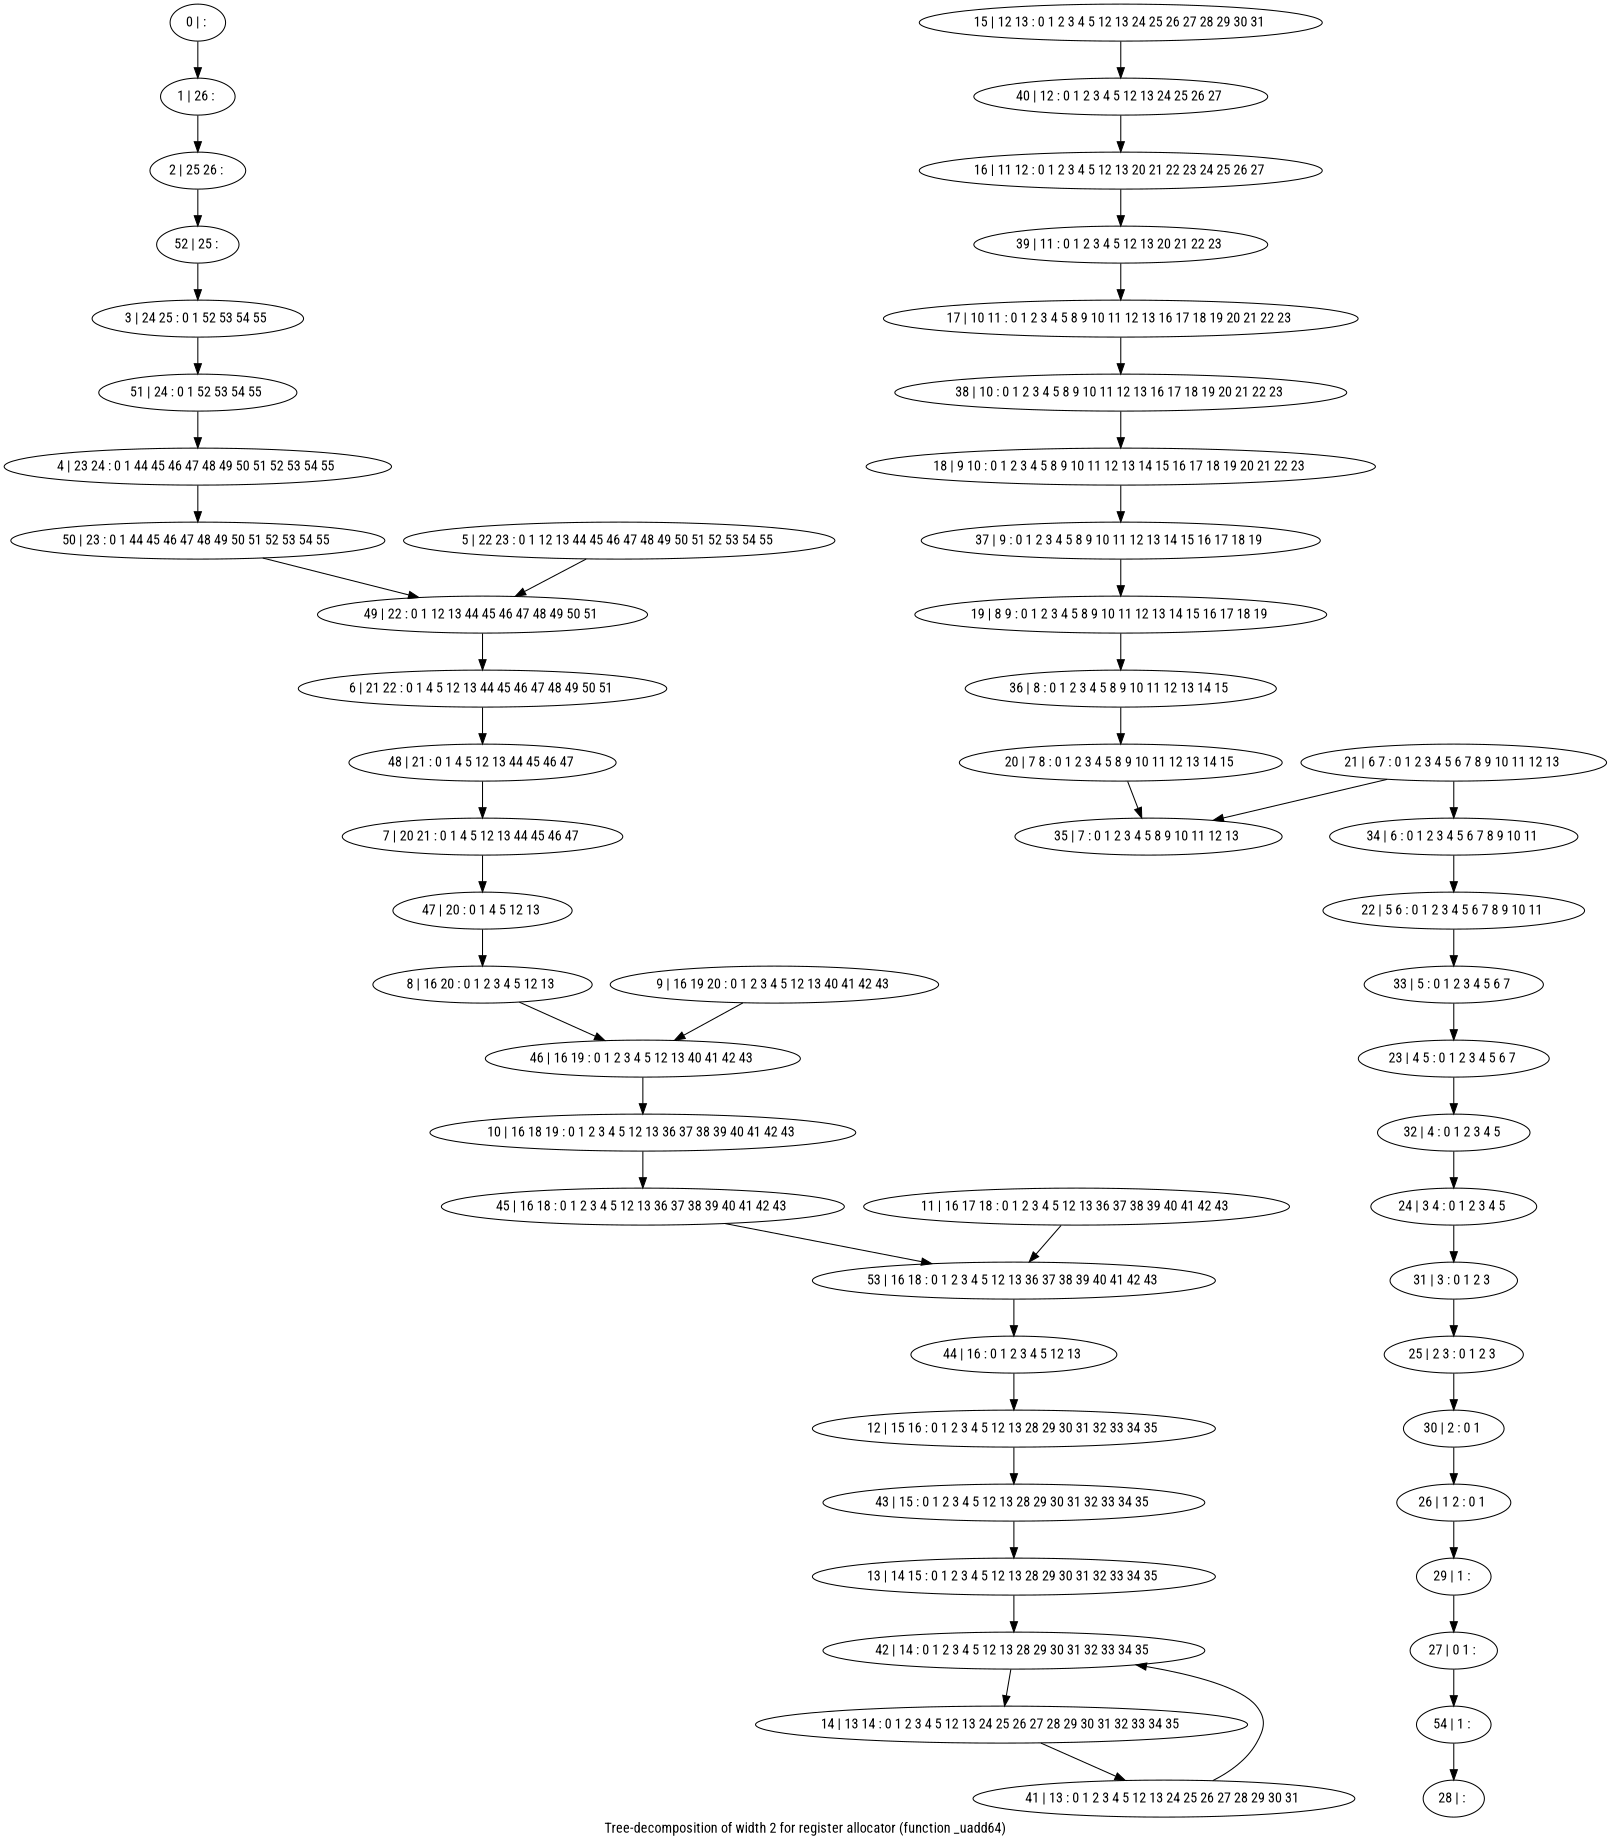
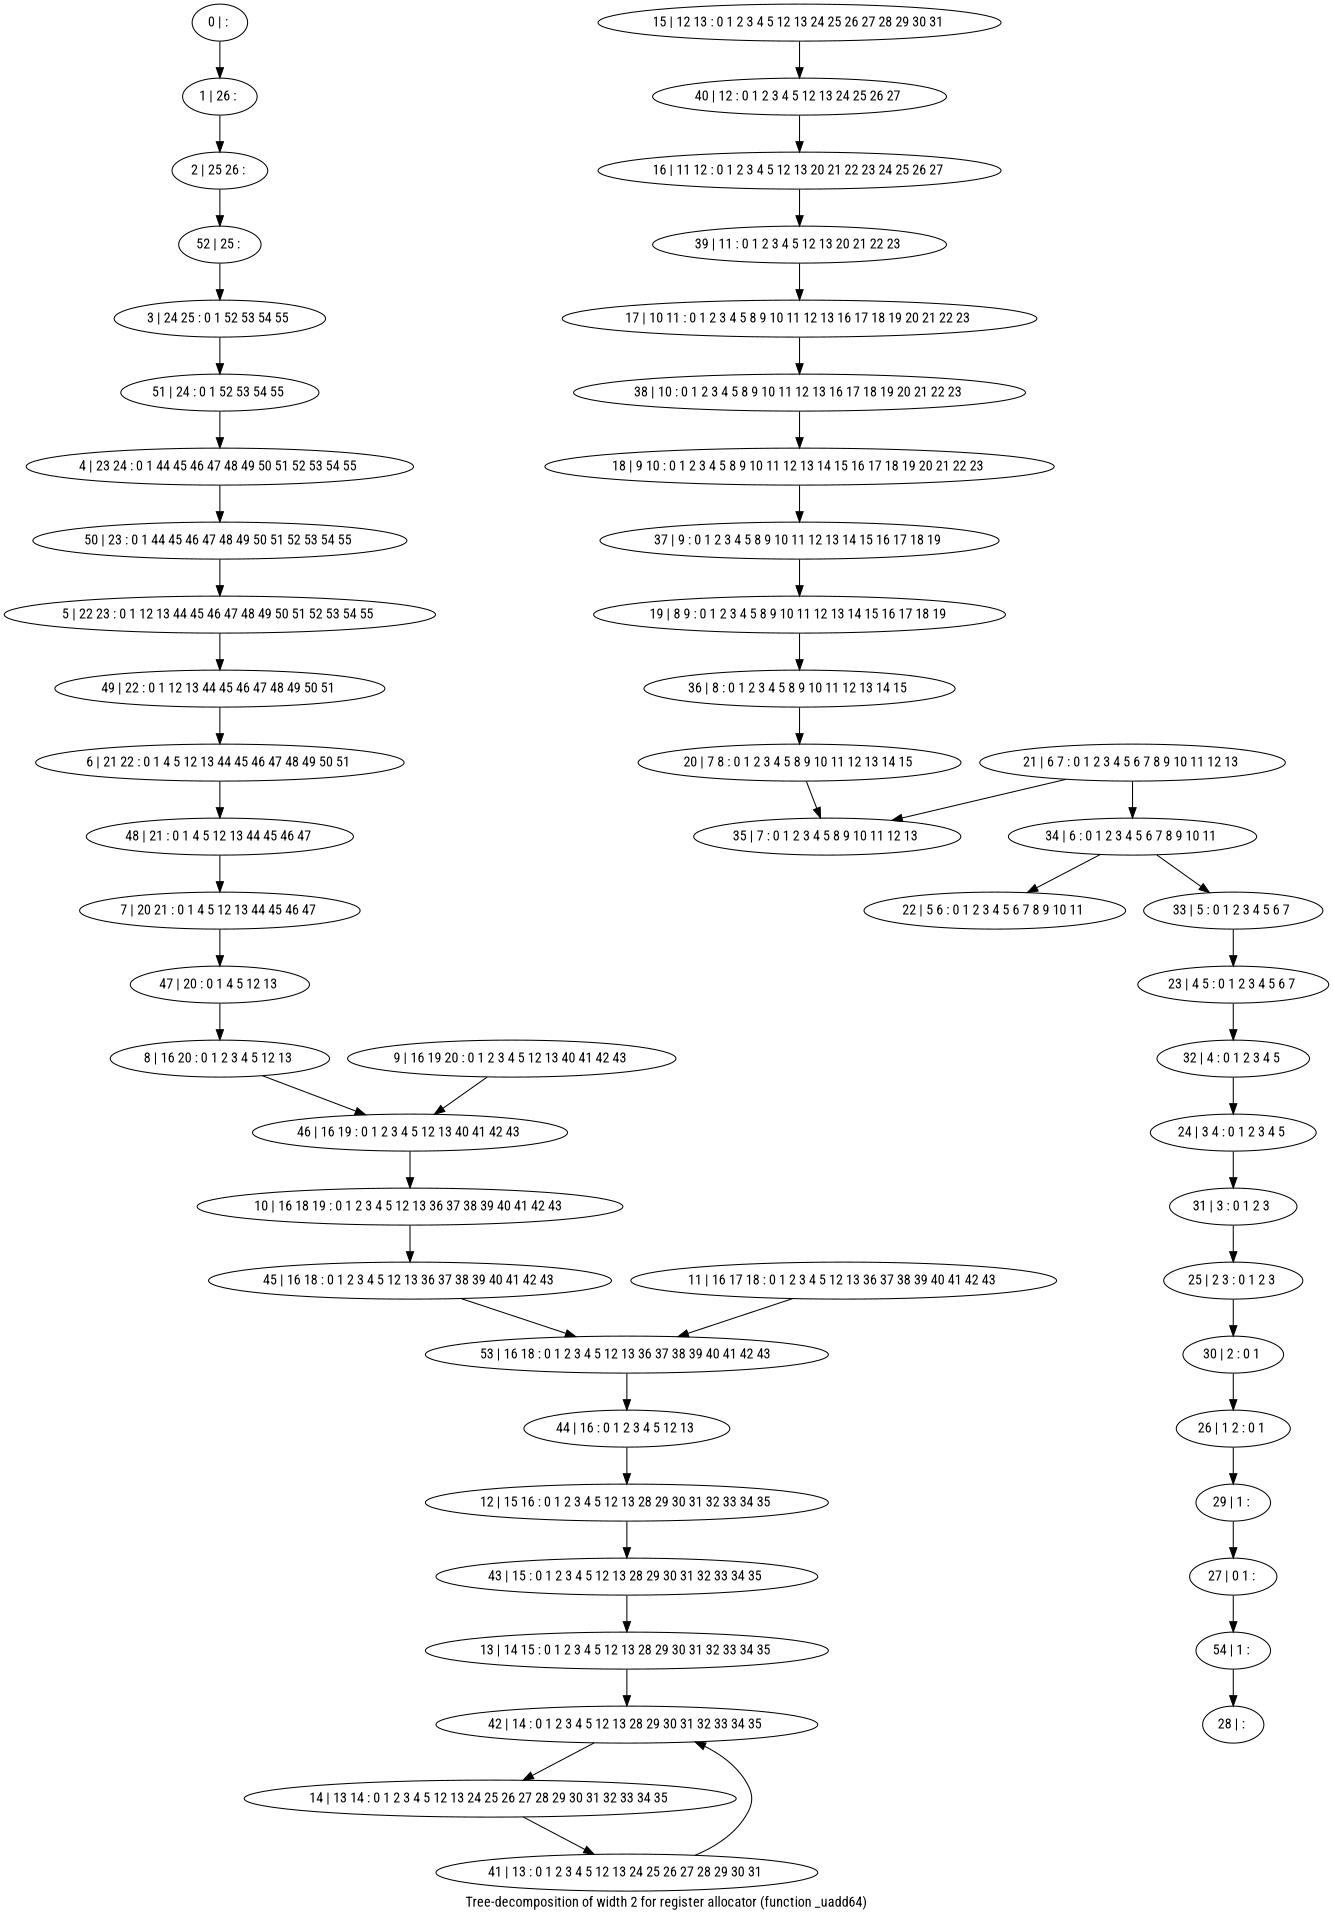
  digraph {
    fontname="Roboto Condensed"
    label="Tree-decomposition of width 2 for register allocator (function _uadd64)"
    node [fontname="Roboto Condensed"]
    edge [fontname="Roboto Condensed"]
    n1 [label="0 | : "]
    n2 [label="1 | 26 : "]
    n3 [label="2 | 25 26 : "]
    n4 [label="52 | 25 : "]
    n5 [label="3 | 24 25 : 0 1 52 53 54 55 "]
    n6 [label="51 | 24 : 0 1 52 53 54 55 "]
    n7 [label="4 | 23 24 : 0 1 44 45 46 47 48 49 50 51 52 53 54 55 "]
    n8 [label="50 | 23 : 0 1 44 45 46 47 48 49 50 51 52 53 54 55 "]
    n9 [label="5 | 22 23 : 0 1 12 13 44 45 46 47 48 49 50 51 52 53 54 55 "]
    n10 [label="49 | 22 : 0 1 12 13 44 45 46 47 48 49 50 51 "]
    n11 [label="6 | 21 22 : 0 1 4 5 12 13 44 45 46 47 48 49 50 51 "]
    n12 [label="48 | 21 : 0 1 4 5 12 13 44 45 46 47 "]
    n13 [label="7 | 20 21 : 0 1 4 5 12 13 44 45 46 47 "]
    n14 [label="47 | 20 : 0 1 4 5 12 13 "]
    n15 [label="8 | 16 20 : 0 1 2 3 4 5 12 13 "]
    n16 [label="46 | 16 19 : 0 1 2 3 4 5 12 13 40 41 42 43 "]
    n17 [label="9 | 16 19 20 : 0 1 2 3 4 5 12 13 40 41 42 43 "]
    n18 [label="10 | 16 18 19 : 0 1 2 3 4 5 12 13 36 37 38 39 40 41 42 43 "]
    n19 [label="45 | 16 18 : 0 1 2 3 4 5 12 13 36 37 38 39 40 41 42 43 "]
    n20 [label="53 | 16 18 : 0 1 2 3 4 5 12 13 36 37 38 39 40 41 42 43 "]
    n21 [label="11 | 16 17 18 : 0 1 2 3 4 5 12 13 36 37 38 39 40 41 42 43 "]
    n22 [label="44 | 16 : 0 1 2 3 4 5 12 13 "]
    n23 [label="12 | 15 16 : 0 1 2 3 4 5 12 13 28 29 30 31 32 33 34 35 "]
    n24 [label="43 | 15 : 0 1 2 3 4 5 12 13 28 29 30 31 32 33 34 35 "]
    n25 [label="13 | 14 15 : 0 1 2 3 4 5 12 13 28 29 30 31 32 33 34 35 "]
    n26 [label="42 | 14 : 0 1 2 3 4 5 12 13 28 29 30 31 32 33 34 35 "]
    n27 [label="14 | 13 14 : 0 1 2 3 4 5 12 13 24 25 26 27 28 29 30 31 32 33 34 35 "]
    n28 [label="41 | 13 : 0 1 2 3 4 5 12 13 24 25 26 27 28 29 30 31 "]
    n29 [label="15 | 12 13 : 0 1 2 3 4 5 12 13 24 25 26 27 28 29 30 31 "]
    n30 [label="40 | 12 : 0 1 2 3 4 5 12 13 24 25 26 27 "]
    n31 [label="16 | 11 12 : 0 1 2 3 4 5 12 13 20 21 22 23 24 25 26 27 "]
    n32 [label="39 | 11 : 0 1 2 3 4 5 12 13 20 21 22 23 "]
    n33 [label="17 | 10 11 : 0 1 2 3 4 5 8 9 10 11 12 13 16 17 18 19 20 21 22 23 "]
    n34 [label="38 | 10 : 0 1 2 3 4 5 8 9 10 11 12 13 16 17 18 19 20 21 22 23 "]
    n35 [label="18 | 9 10 : 0 1 2 3 4 5 8 9 10 11 12 13 14 15 16 17 18 19 20 21 22 23 "]
    n36 [label="37 | 9 : 0 1 2 3 4 5 8 9 10 11 12 13 14 15 16 17 18 19 "]
    n37 [label="19 | 8 9 : 0 1 2 3 4 5 8 9 10 11 12 13 14 15 16 17 18 19 "]
    n38 [label="36 | 8 : 0 1 2 3 4 5 8 9 10 11 12 13 14 15 "]
    n39 [label="20 | 7 8 : 0 1 2 3 4 5 8 9 10 11 12 13 14 15 "]
    n40 [label="35 | 7 : 0 1 2 3 4 5 8 9 10 11 12 13 "]
    n41 [label="21 | 6 7 : 0 1 2 3 4 5 6 7 8 9 10 11 12 13 "]
    n42 [label="34 | 6 : 0 1 2 3 4 5 6 7 8 9 10 11 "]
    n43 [label="22 | 5 6 : 0 1 2 3 4 5 6 7 8 9 10 11 "]
    n44 [label="33 | 5 : 0 1 2 3 4 5 6 7 "]
    n45 [label="23 | 4 5 : 0 1 2 3 4 5 6 7 "]
    n46 [label="32 | 4 : 0 1 2 3 4 5 "]
    n47 [label="24 | 3 4 : 0 1 2 3 4 5 "]
    n48 [label="31 | 3 : 0 1 2 3 "]
    n49 [label="25 | 2 3 : 0 1 2 3 "]
    n50 [label="30 | 2 : 0 1 "]
    n51 [label="26 | 1 2 : 0 1 "]
    n52 [label="29 | 1 : "]
    n53 [label="27 | 0 1 : "]
    n54 [label="54 | 1 : "]
    n55 [label="28 | : "]
    n1 -> n2
    n2 -> n3
    n3 -> n4
    n4 -> n5
    n5 -> n6
    n6 -> n7
    n7 -> n8
-   n8 -> n10
+   n8 -> n9
    n9 -> n10
    n10 -> n11
    n11 -> n12
    n12 -> n13
    n13 -> n14
    n14 -> n15
    n15 -> n16
    n16 -> n18
    n17 -> n16
    n18 -> n19
    n19 -> n20
    n20 -> n22
    n21 -> n20
    n22 -> n23
    n23 -> n24
    n24 -> n25
    n25 -> n26
    n26 -> n27
    n27 -> n28
    n28 -> n26
    n29 -> n30
    n30 -> n31
    n31 -> n32
    n32 -> n33
    n33 -> n34
    n34 -> n35
    n35 -> n36
    n36 -> n37
    n37 -> n38
    n38 -> n39
    n39 -> n40
    n41 -> n40
    n41 -> n42
    n42 -> n43
-   n43 -> n44
+   n42 -> n44
    n44 -> n45
    n45 -> n46
    n46 -> n47
    n47 -> n48
    n48 -> n49
    n49 -> n50
    n50 -> n51
    n51 -> n52
    n52 -> n53
    n53 -> n54
    n54 -> n55
  }
